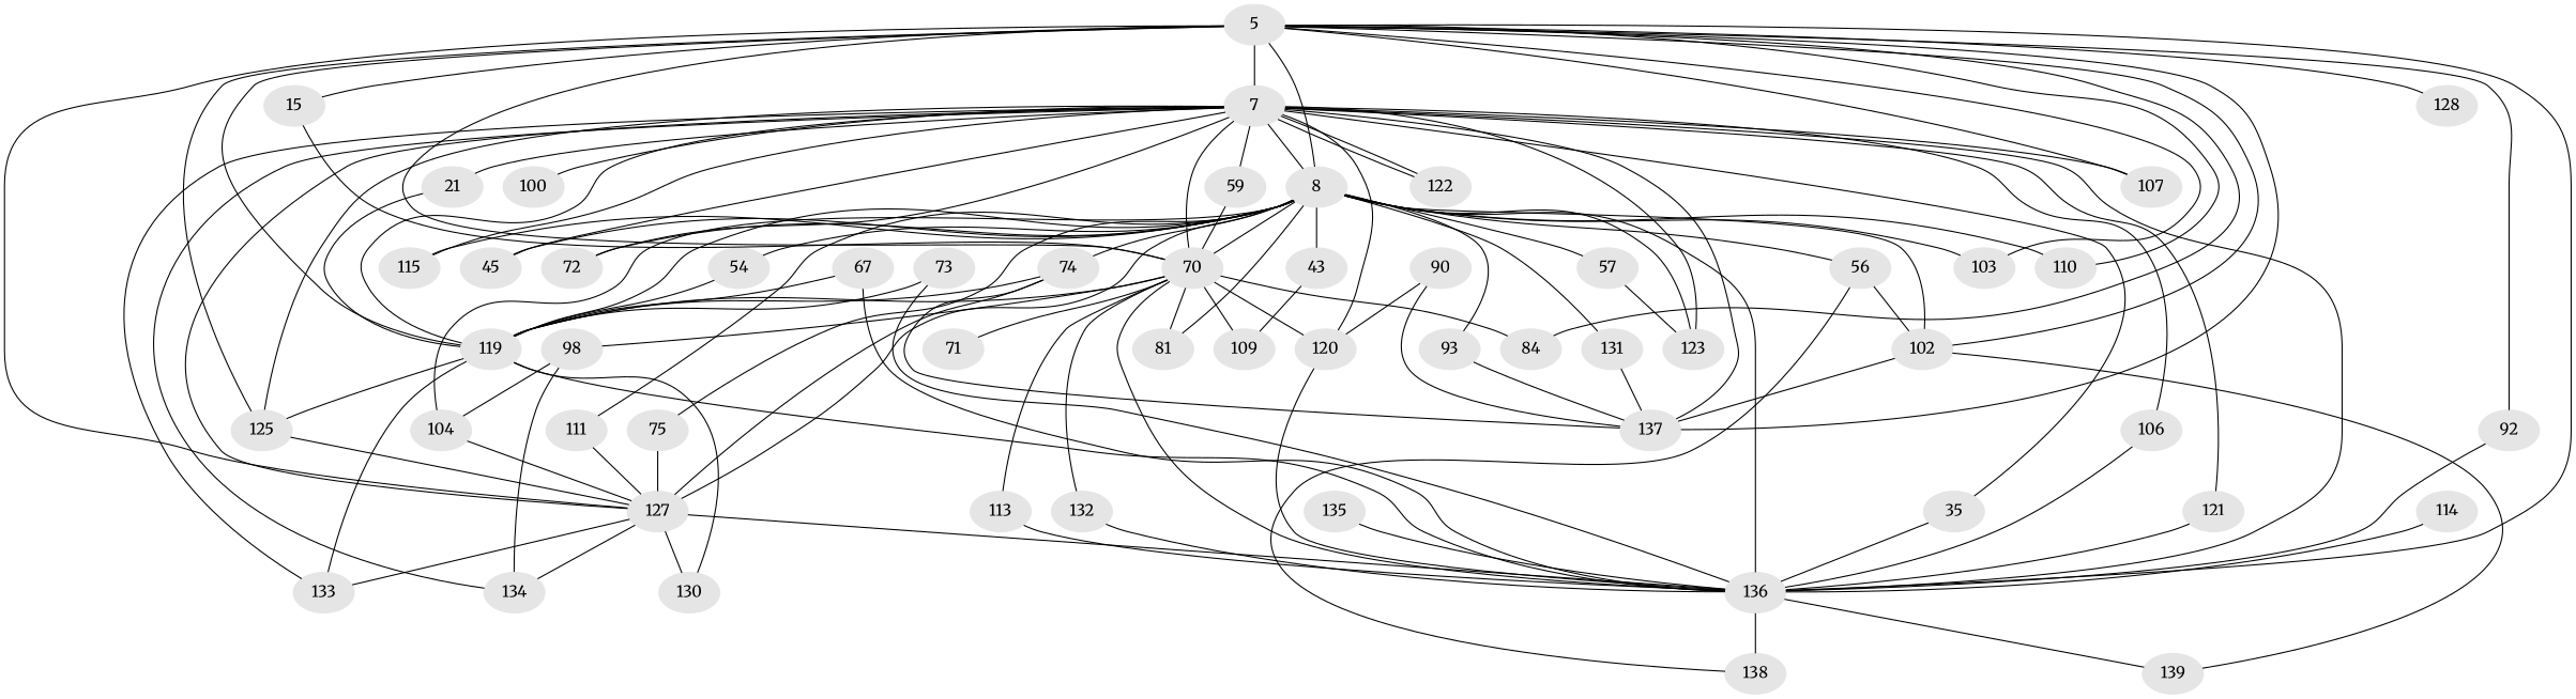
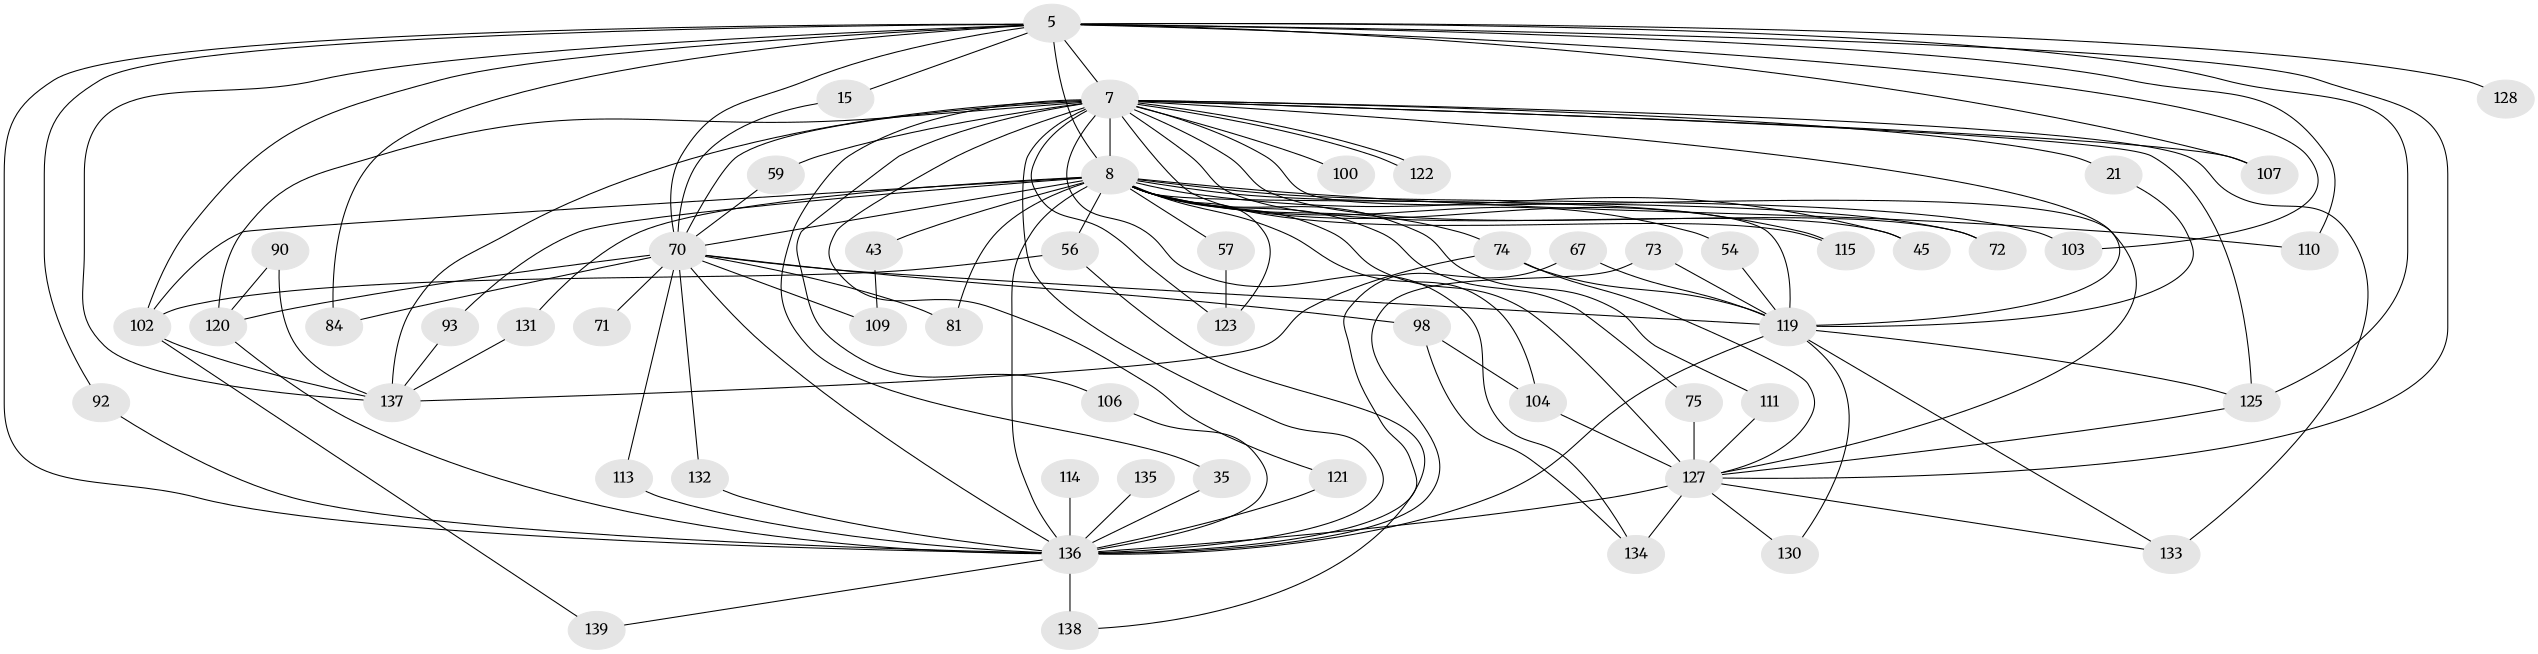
  graph {
    fontname=Merriweather
    node [color=gray90 fontname=Merriweather style=filled]
    edge [fontname=Merriweather]
    5 [super="+4"]
    7 [super="+3"]
    8 [super="+6"]
    15
    70 [super="+10"]
    84 [super="+44"]
    92 [super="+42"]
    102 [super="+27+85"]
    103
    107
    110
    119 [super="+64+9"]
    125 [super="+52+76+80+38"]
    127 [super="+124"]
    128
    136 [super="+63+62+126+129+105"]
    137 [super="+69+96+112+99"]
    21
    35
    45
    59
    72
    100
    106
    115 [super="+68"]
    120 [super="+78+14+101+108"]
    121
    122
    123 [super="+48"]
    133 [super="+94"]
    134 [super="+77"]
    43
    54 [super="+50"]
    56 [super="+34"]
    57 [super="+47"]
    74 [super="+12"]
    75
    81
    93
    104 [super="+91"]
    111
    131
    109
    71
    98
    113
    132
    139
    130
    138 [super="+79"]
    67
    73
    90
    114
    135
    5 -- 7 [weight=4]
    5 -- 8 [weight=4]
    5 -- 15
    5 -- 70 [weight=4]
    5 -- 84 [weight=2]
    5 -- 92 [weight=2]
    5 -- 102 [weight=2]
    5 -- 103
    5 -- 107
    5 -- 110
-   5 -- 119 [weight=5]
    5 -- 125
    5 -- 127 [weight=6]
    5 -- 128 [weight=2]
    5 -- 136
    5 -- 137 [weight=2]
    7 -- 8 [weight=4]
    7 -- 70 [weight=5]
    7 -- 107
    7 -- 119 [weight=4]
    7 -- 125 [weight=3]
    7 -- 127
    7 -- 136 [weight=6]
    7 -- 137 [weight=3]
    7 -- 21
    7 -- 35
    7 -- 45
    7 -- 59
    7 -- 72
    7 -- 100 [weight=2]
    7 -- 106
    7 -- 115
    7 -- 120 [weight=3]
    7 -- 121
    7 -- 122
    7 -- 122
    7 -- 123
    7 -- 133
    7 -- 134
    8 -- 70 [weight=4]
    8 -- 102 [weight=3]
    8 -- 103
    8 -- 110
    8 -- 119 [weight=5]
    8 -- 127 [weight=2]
    8 -- 136 [weight=16]
    8 -- 45
    8 -- 72
    8 -- 115 [weight=2]
    8 -- 123
    8 -- 43 [weight=2]
    8 -- 54 [weight=2]
    8 -- 56
    8 -- 57 [weight=3]
    8 -- 74 [weight=2]
    8 -- 75
    8 -- 81
    8 -- 93
    8 -- 104 [weight=2]
    8 -- 111
    8 -- 131
    15 -- 70
    70 -- 84
    70 -- 119 [weight=4]
    70 -- 136
    70 -- 120
    70 -- 81
    70 -- 109
    70 -- 71 [weight=2]
    70 -- 98
    70 -- 113
    70 -- 132
    92 -- 136 [weight=2]
    102 -- 137
    102 -- 139
    119 -- 125
    119 -- 136 [weight=4]
    119 -- 133
    119 -- 130
    125 -- 127
    127 -- 136 [weight=8]
    127 -- 133
    127 -- 134
    127 -- 130
    136 -- 139
    136 -- 138 [weight=2]
    21 -- 119
    35 -- 136
    59 -- 70
    106 -- 136
    120 -- 136 [weight=3]
    121 -- 136
    43 -- 109
    54 -- 119
    56 -- 102 [weight=2]
    56 -- 138
    57 -- 123
    74 -- 119
    74 -- 127
    74 -- 137
    75 -- 127
    93 -- 137
    104 -- 127
    111 -- 127
    131 -- 137
    98 -- 134
    98 -- 104
    113 -- 136
    132 -- 136
    67 -- 119
    67 -- 136
    73 -- 119
    73 -- 136
    90 -- 137
    90 -- 120
    114 -- 136 [weight=2]
    135 -- 136 [weight=2]
  }
